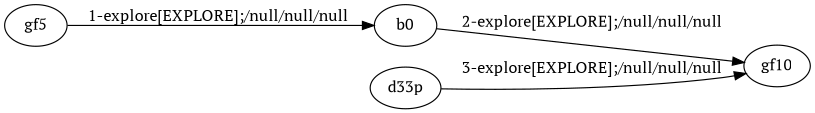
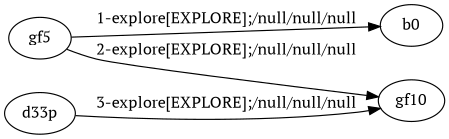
  digraph {
    fontname="PT Serif"
    rankdir=LR
    node [fontname="PT Serif"]
    edge [fontname="PT Serif"]
    gf5
    b0
    gf10
    d33p
    gf5 -> b0 [label="1-explore[EXPLORE];/null/null/null"]
-   b0 -> gf10 [label="2-explore[EXPLORE];/null/null/null"]
+   gf5 -> gf10 [label="2-explore[EXPLORE];/null/null/null"]
    d33p -> gf10 [label="3-explore[EXPLORE];/null/null/null"]
  }
